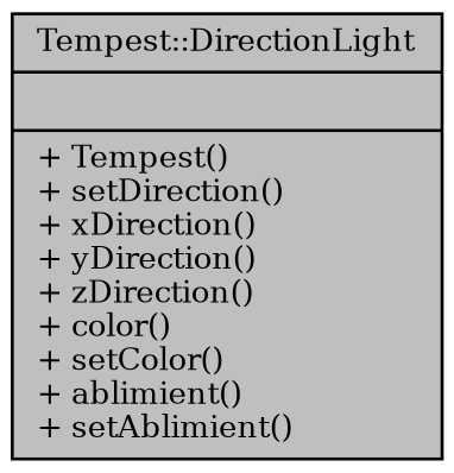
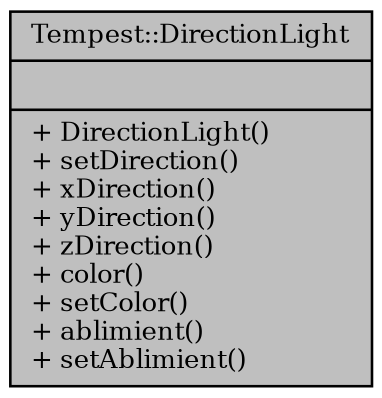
  digraph {
    fontname="DejaVu Serif"
-   n1 [color=black fillcolor=grey75 fontcolor=black fontname="DejaVu Serif" fontsize=10 height=0.2 label="{Tempest::DirectionLight\n||+ Tempest()\l+ setDirection()\l+ xDirection()\l+ yDirection()\l+ zDirection()\l+ color()\l+ setColor()\l+ ablimient()\l+ setAblimient()\l}" shape=record style=filled width=0.4]
+   n1 [color=black fillcolor=grey75 fontcolor=black fontname="DejaVu Serif" fontsize=10 height=0.2 label="{Tempest::DirectionLight\n||+ DirectionLight()\l+ setDirection()\l+ xDirection()\l+ yDirection()\l+ zDirection()\l+ color()\l+ setColor()\l+ ablimient()\l+ setAblimient()\l}" shape=record style=filled width=0.4]
  }
